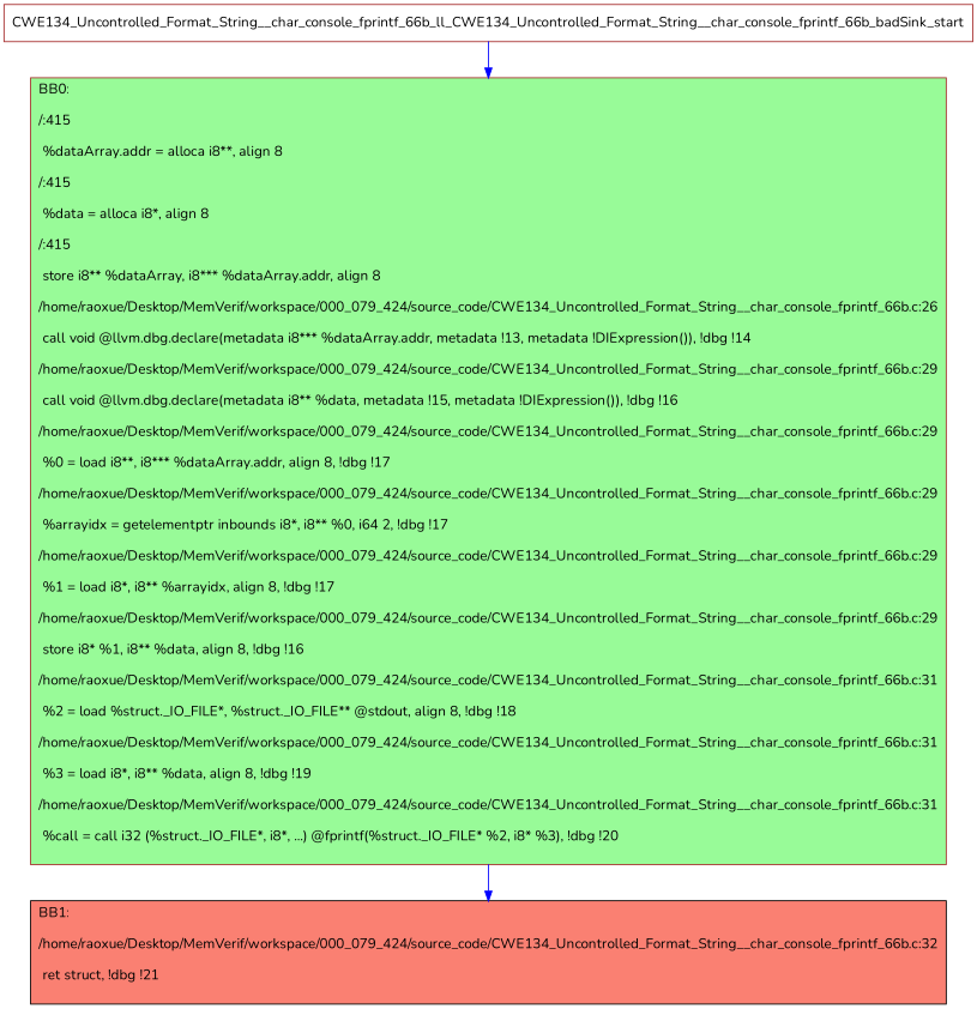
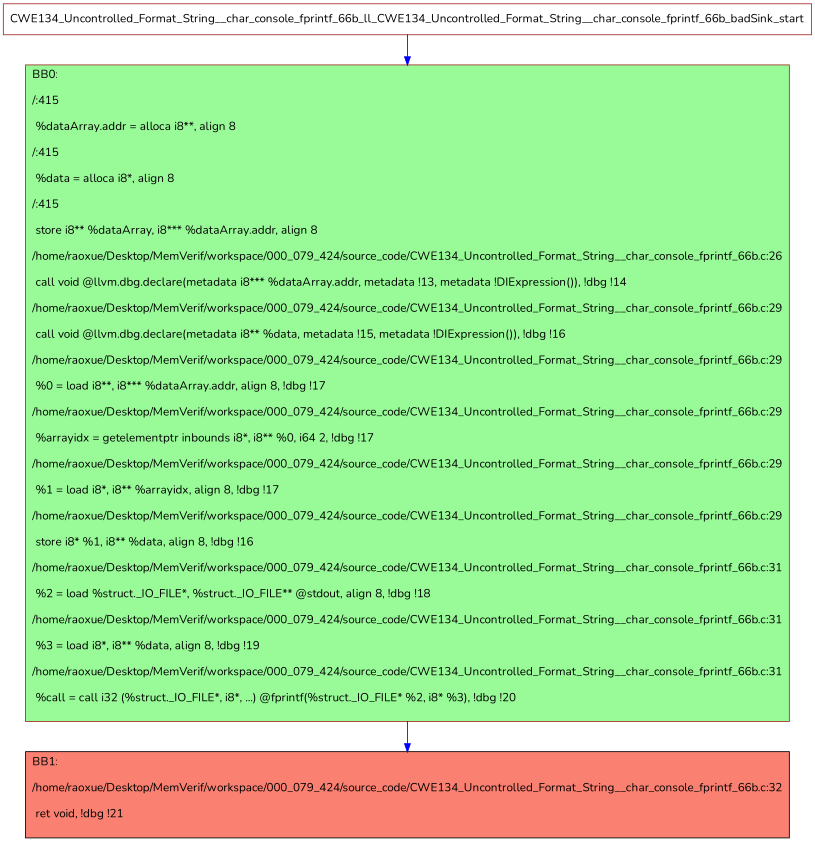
  digraph {
    fontname=Nunito
    node [shape=record style=filled color=brown fontname=Nunito]
    edge [color=blue fontname=Nunito]
    n1 [label="{CWE134_Uncontrolled_Format_String__char_console_fprintf_66b_ll_CWE134_Uncontrolled_Format_String__char_console_fprintf_66b_badSink_start}" fillcolor=white]
    n2 [label="{BB0:\l\l/:415\l\n  %dataArray.addr = alloca i8**, align 8\l\n/:415\l\n  %data = alloca i8*, align 8\l\n/:415\l\n  store i8** %dataArray, i8*** %dataArray.addr, align 8\l\n/home/raoxue/Desktop/MemVerif/workspace/000_079_424/source_code/CWE134_Uncontrolled_Format_String__char_console_fprintf_66b.c:26\l\n  call void @llvm.dbg.declare(metadata i8*** %dataArray.addr, metadata !13, metadata !DIExpression()), !dbg !14\l\n/home/raoxue/Desktop/MemVerif/workspace/000_079_424/source_code/CWE134_Uncontrolled_Format_String__char_console_fprintf_66b.c:29\l\n  call void @llvm.dbg.declare(metadata i8** %data, metadata !15, metadata !DIExpression()), !dbg !16\l\n/home/raoxue/Desktop/MemVerif/workspace/000_079_424/source_code/CWE134_Uncontrolled_Format_String__char_console_fprintf_66b.c:29\l\n  %0 = load i8**, i8*** %dataArray.addr, align 8, !dbg !17\l\n/home/raoxue/Desktop/MemVerif/workspace/000_079_424/source_code/CWE134_Uncontrolled_Format_String__char_console_fprintf_66b.c:29\l\n  %arrayidx = getelementptr inbounds i8*, i8** %0, i64 2, !dbg !17\l\n/home/raoxue/Desktop/MemVerif/workspace/000_079_424/source_code/CWE134_Uncontrolled_Format_String__char_console_fprintf_66b.c:29\l\n  %1 = load i8*, i8** %arrayidx, align 8, !dbg !17\l\n/home/raoxue/Desktop/MemVerif/workspace/000_079_424/source_code/CWE134_Uncontrolled_Format_String__char_console_fprintf_66b.c:29\l\n  store i8* %1, i8** %data, align 8, !dbg !16\l\n/home/raoxue/Desktop/MemVerif/workspace/000_079_424/source_code/CWE134_Uncontrolled_Format_String__char_console_fprintf_66b.c:31\l\n  %2 = load %struct._IO_FILE*, %struct._IO_FILE** @stdout, align 8, !dbg !18\l\n/home/raoxue/Desktop/MemVerif/workspace/000_079_424/source_code/CWE134_Uncontrolled_Format_String__char_console_fprintf_66b.c:31\l\n  %3 = load i8*, i8** %data, align 8, !dbg !19\l\n/home/raoxue/Desktop/MemVerif/workspace/000_079_424/source_code/CWE134_Uncontrolled_Format_String__char_console_fprintf_66b.c:31\l\n  %call = call i32 (%struct._IO_FILE*, i8*, ...) @fprintf(%struct._IO_FILE* %2, i8* %3), !dbg !20\l\n}" fillcolor=palegreen]
-   n3 [label="{BB1:\l\l/home/raoxue/Desktop/MemVerif/workspace/000_079_424/source_code/CWE134_Uncontrolled_Format_String__char_console_fprintf_66b.c:32\l\n  ret struct, !dbg !21\l\n}" fillcolor=salmon color=black]
+   n3 [label="{BB1:\l\l/home/raoxue/Desktop/MemVerif/workspace/000_079_424/source_code/CWE134_Uncontrolled_Format_String__char_console_fprintf_66b.c:32\l\n  ret void, !dbg !21\l\n}" fillcolor=salmon color=black]
    n1 -> n2
    n2 -> n3
  }
